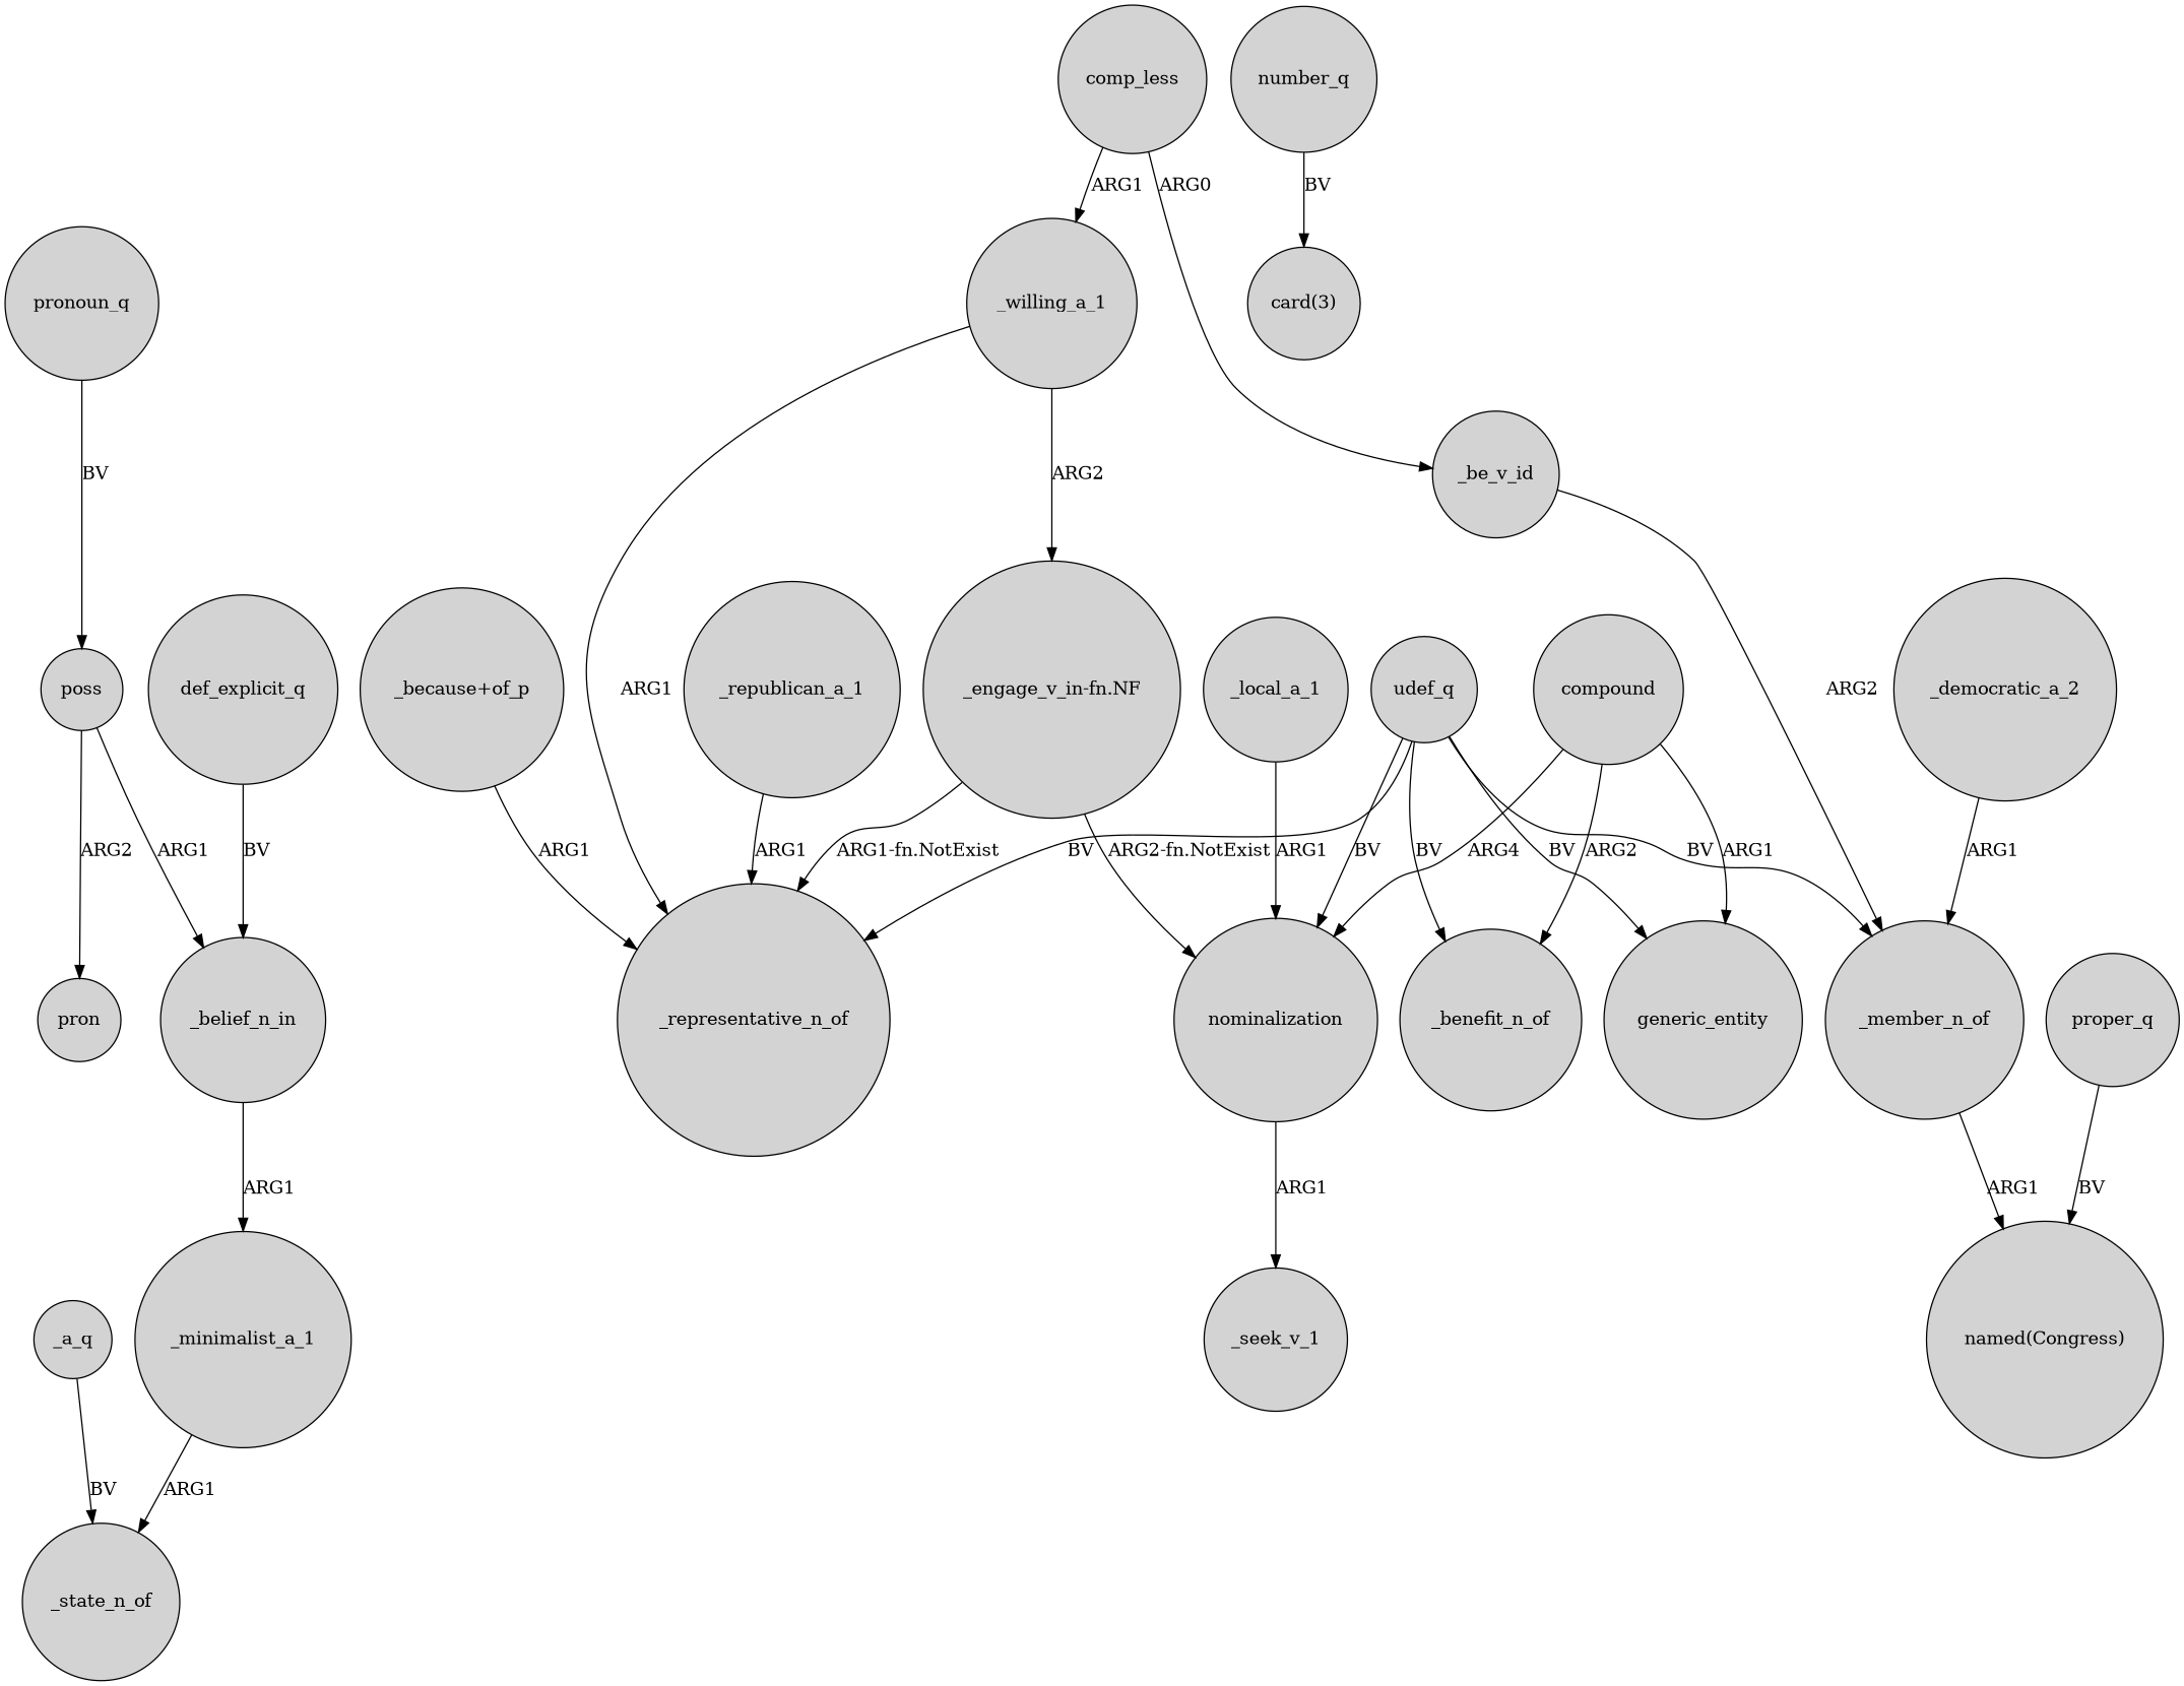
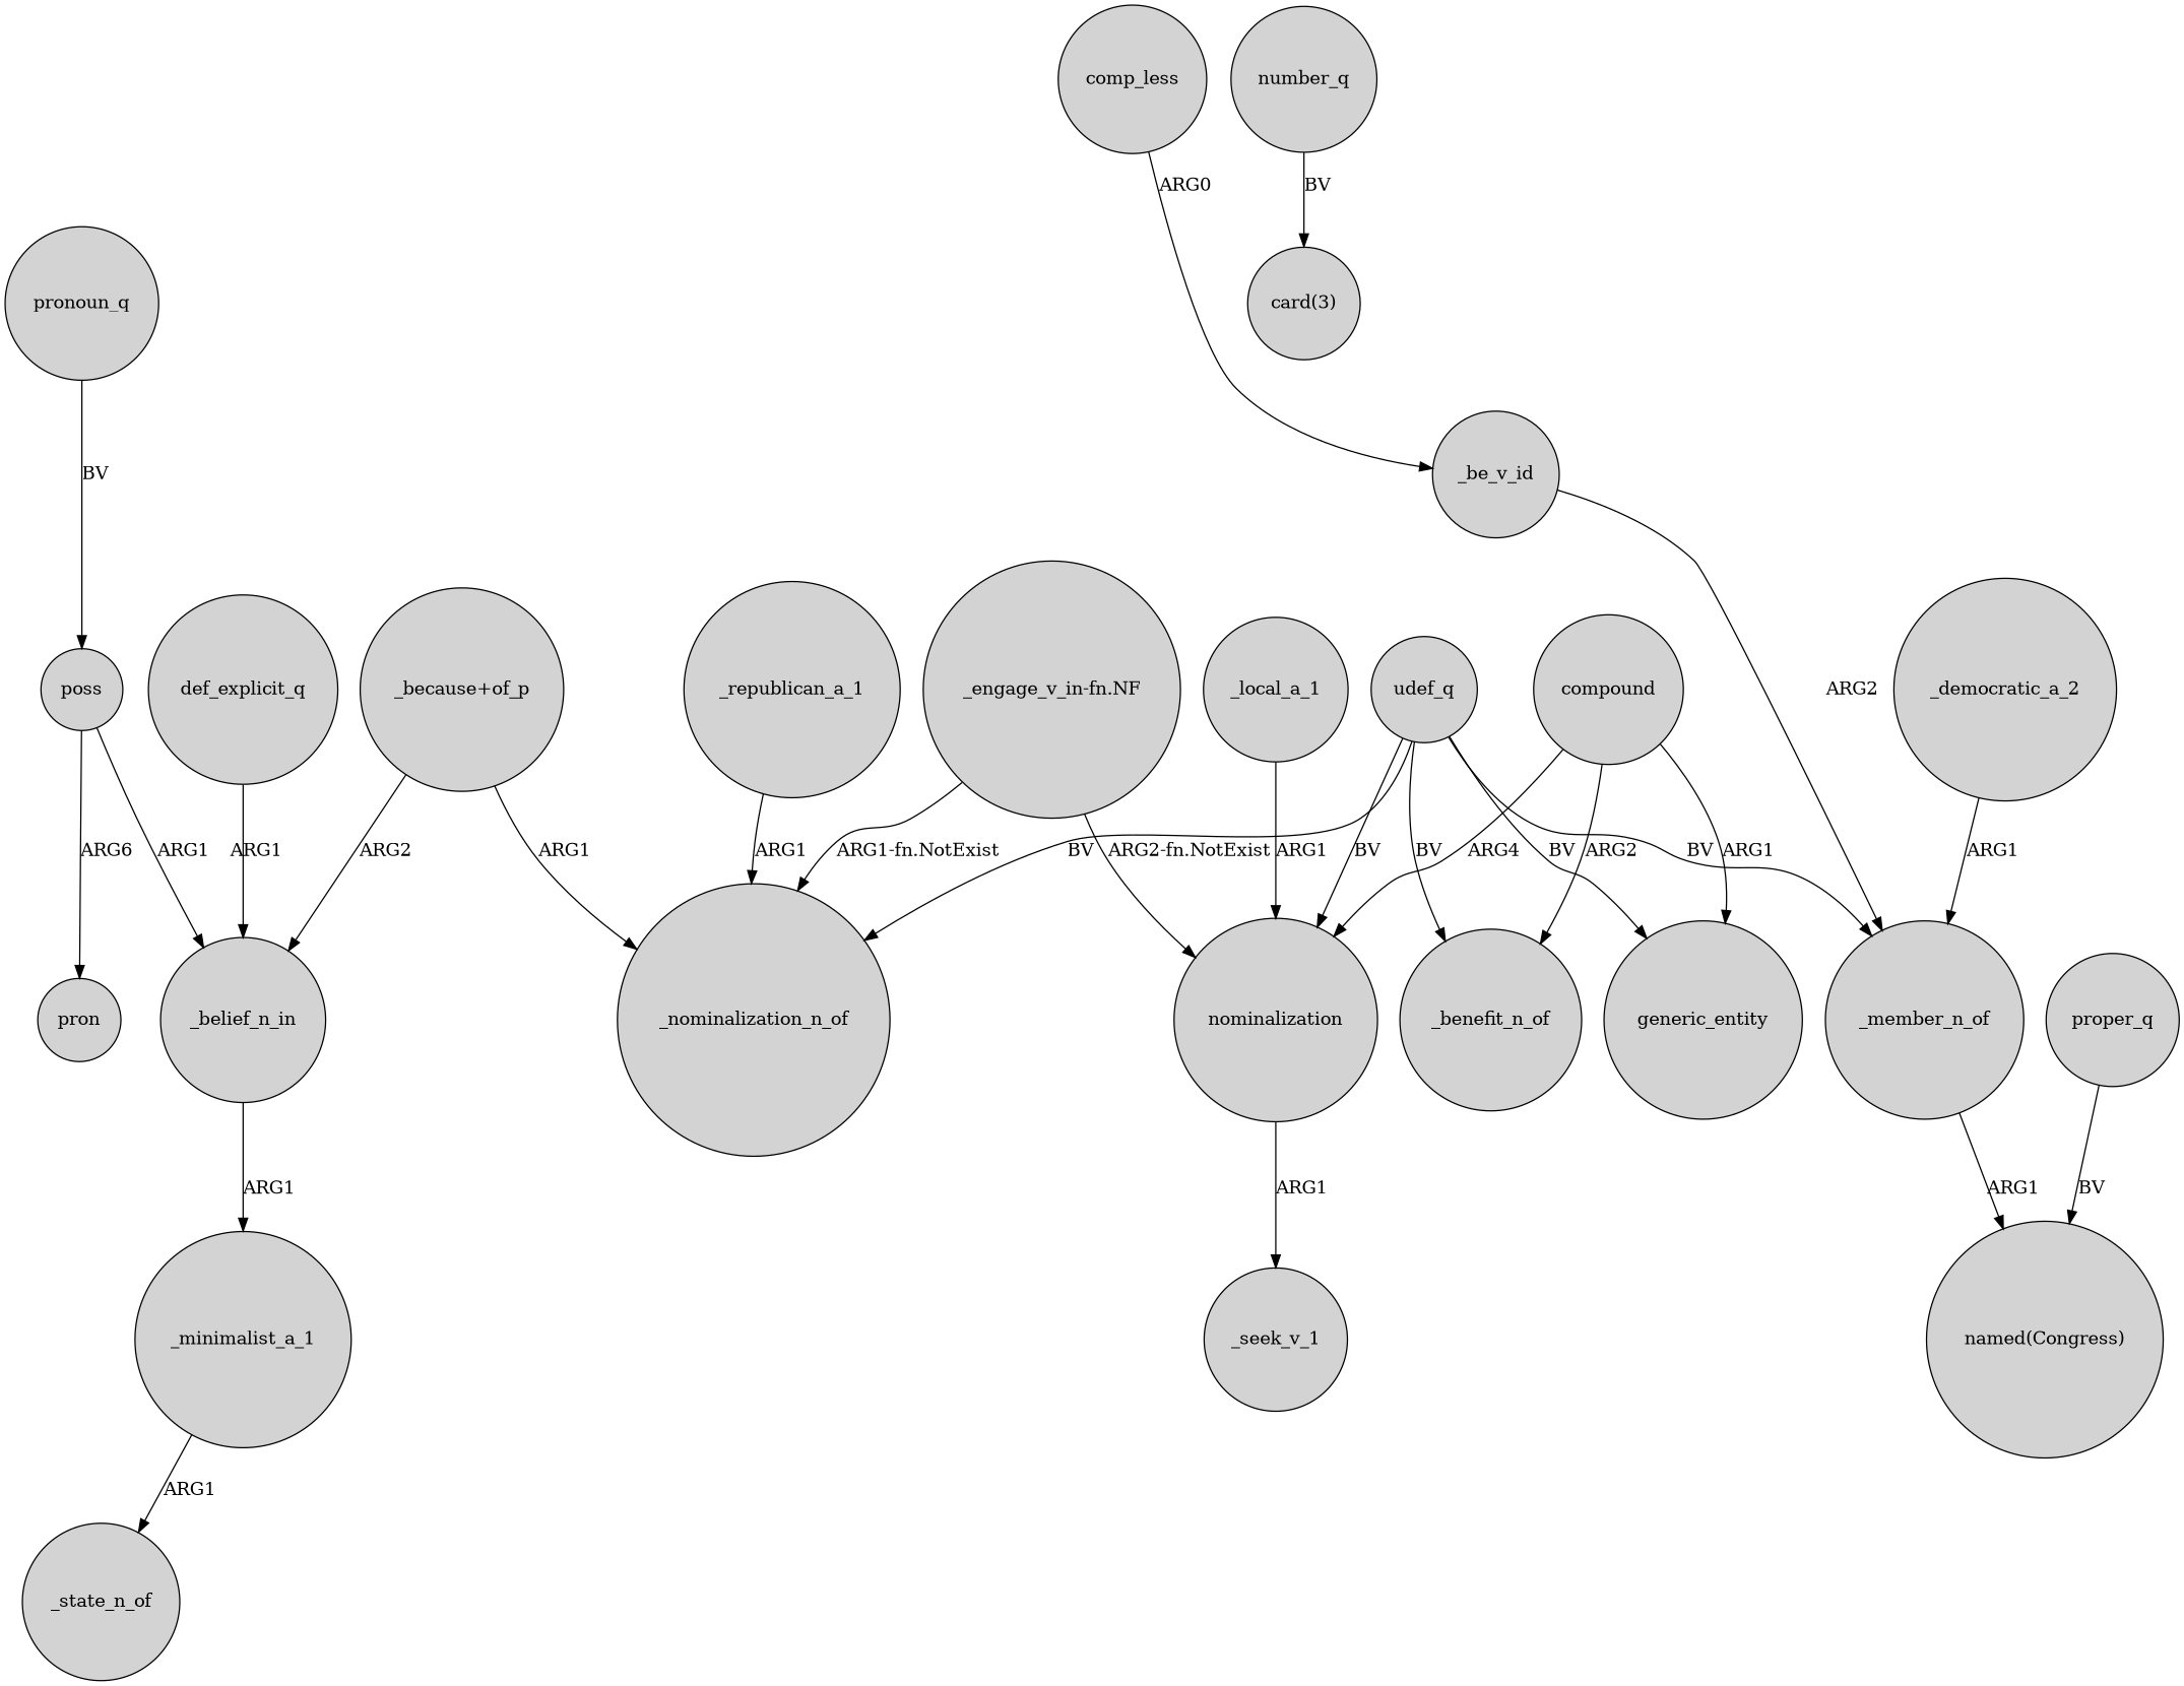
  digraph {
    node [shape=circle style=filled]
-   _a_q
    _state_n_of
-   _willing_a_1
    "_engage_v_in-fn.NF"
-   _representative_n_of
+   _representative_n_of [label=_nominalization_n_of]
    nominalization
    _seek_v_1
    udef_q
    generic_entity
    _member_n_of
    _benefit_n_of
    "named(Congress)"
    poss
    pron
    _belief_n_in
    _minimalist_a_1
    "_because+of_p"
    _local_a_1
    def_explicit_q
    _republican_a_1
    n21 [label=_democratic_a_2]
    _be_v_id
    proper_q
    pronoun_q
    compound
    comp_less
    number_q
    "card(3)"
-   _a_q -> _state_n_of [label=BV]
-   _willing_a_1 -> "_engage_v_in-fn.NF" [label=ARG2]
-   _willing_a_1 -> _representative_n_of [label=ARG1]
    "_engage_v_in-fn.NF" -> _representative_n_of [label="ARG1-fn.NotExist"]
    "_engage_v_in-fn.NF" -> nominalization [label="ARG2-fn.NotExist"]
    nominalization -> _seek_v_1 [label=ARG1]
    udef_q -> _representative_n_of [label=BV]
    udef_q -> nominalization [label=BV]
    udef_q -> generic_entity [label=BV]
    udef_q -> _member_n_of [label=BV]
    udef_q -> _benefit_n_of [label=BV]
    _member_n_of -> "named(Congress)" [label=ARG1]
-   poss -> pron [label=ARG2]
+   poss -> pron [label=ARG6]
    poss -> _belief_n_in [label=ARG1]
    _belief_n_in -> _minimalist_a_1 [label=ARG1]
    _minimalist_a_1 -> _state_n_of [label=ARG1]
    "_because+of_p" -> _representative_n_of [label=ARG1]
+   "_because+of_p" -> _belief_n_in [label=ARG2]
    _local_a_1 -> nominalization [label=ARG1]
-   def_explicit_q -> _belief_n_in [label=BV]
+   def_explicit_q -> _belief_n_in [label=ARG1]
    _republican_a_1 -> _representative_n_of [label=ARG1]
    n21 -> _member_n_of [label=ARG1]
    _be_v_id -> _member_n_of [label=ARG2]
    proper_q -> "named(Congress)" [label=BV]
    pronoun_q -> poss [label=BV]
    compound -> nominalization [label=ARG4]
    compound -> generic_entity [label=ARG1]
    compound -> _benefit_n_of [label=ARG2]
-   comp_less -> _willing_a_1 [label=ARG1]
    comp_less -> _be_v_id [label=ARG0]
    number_q -> "card(3)" [label=BV]
  }
